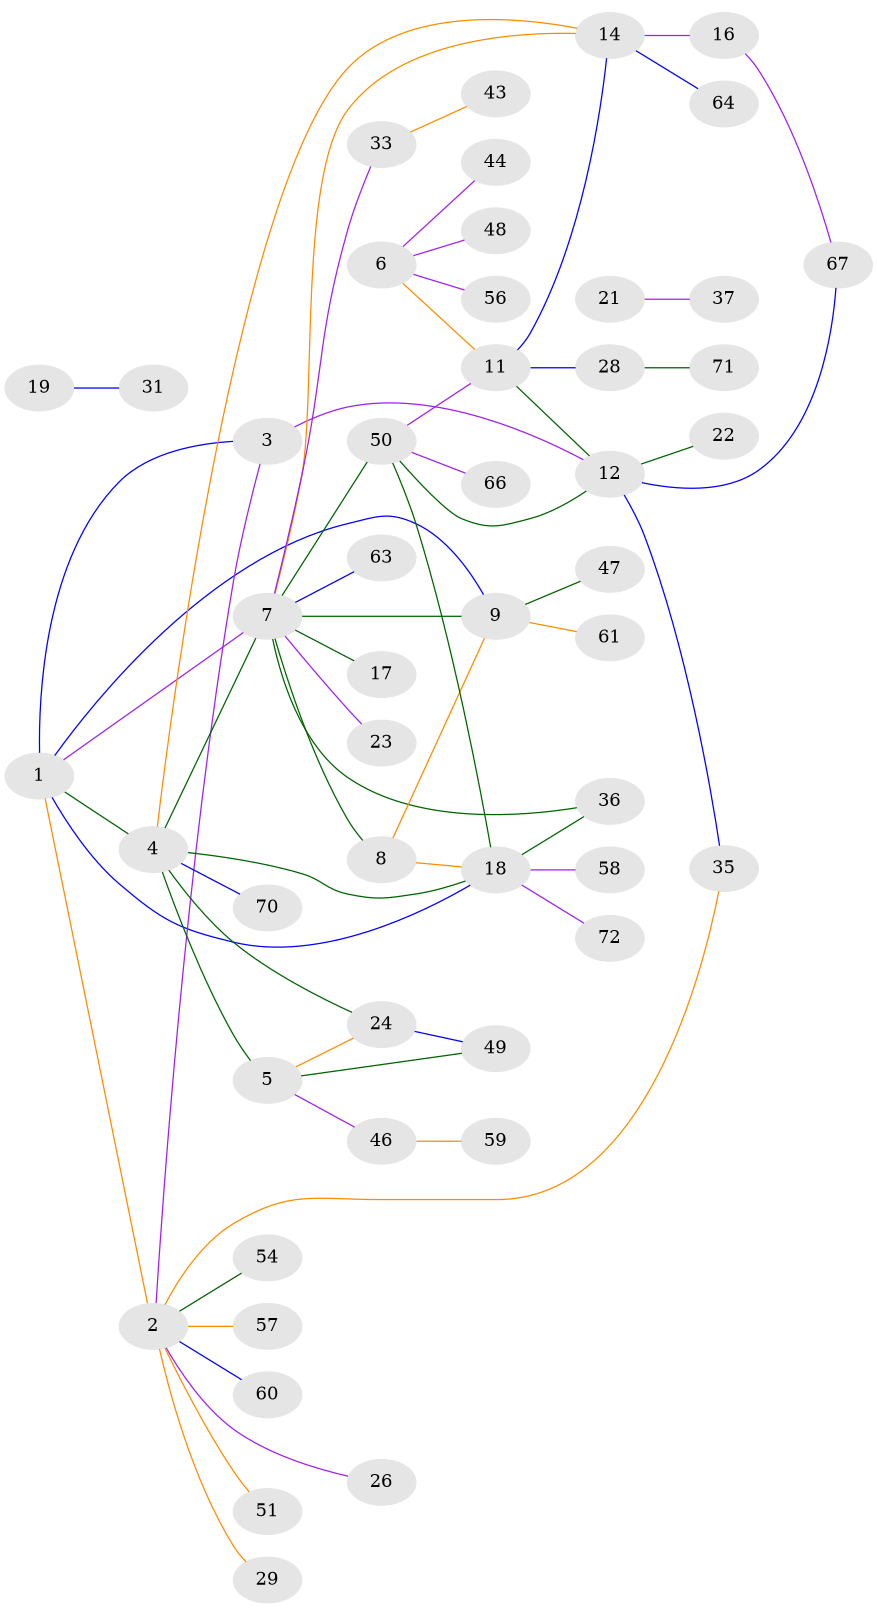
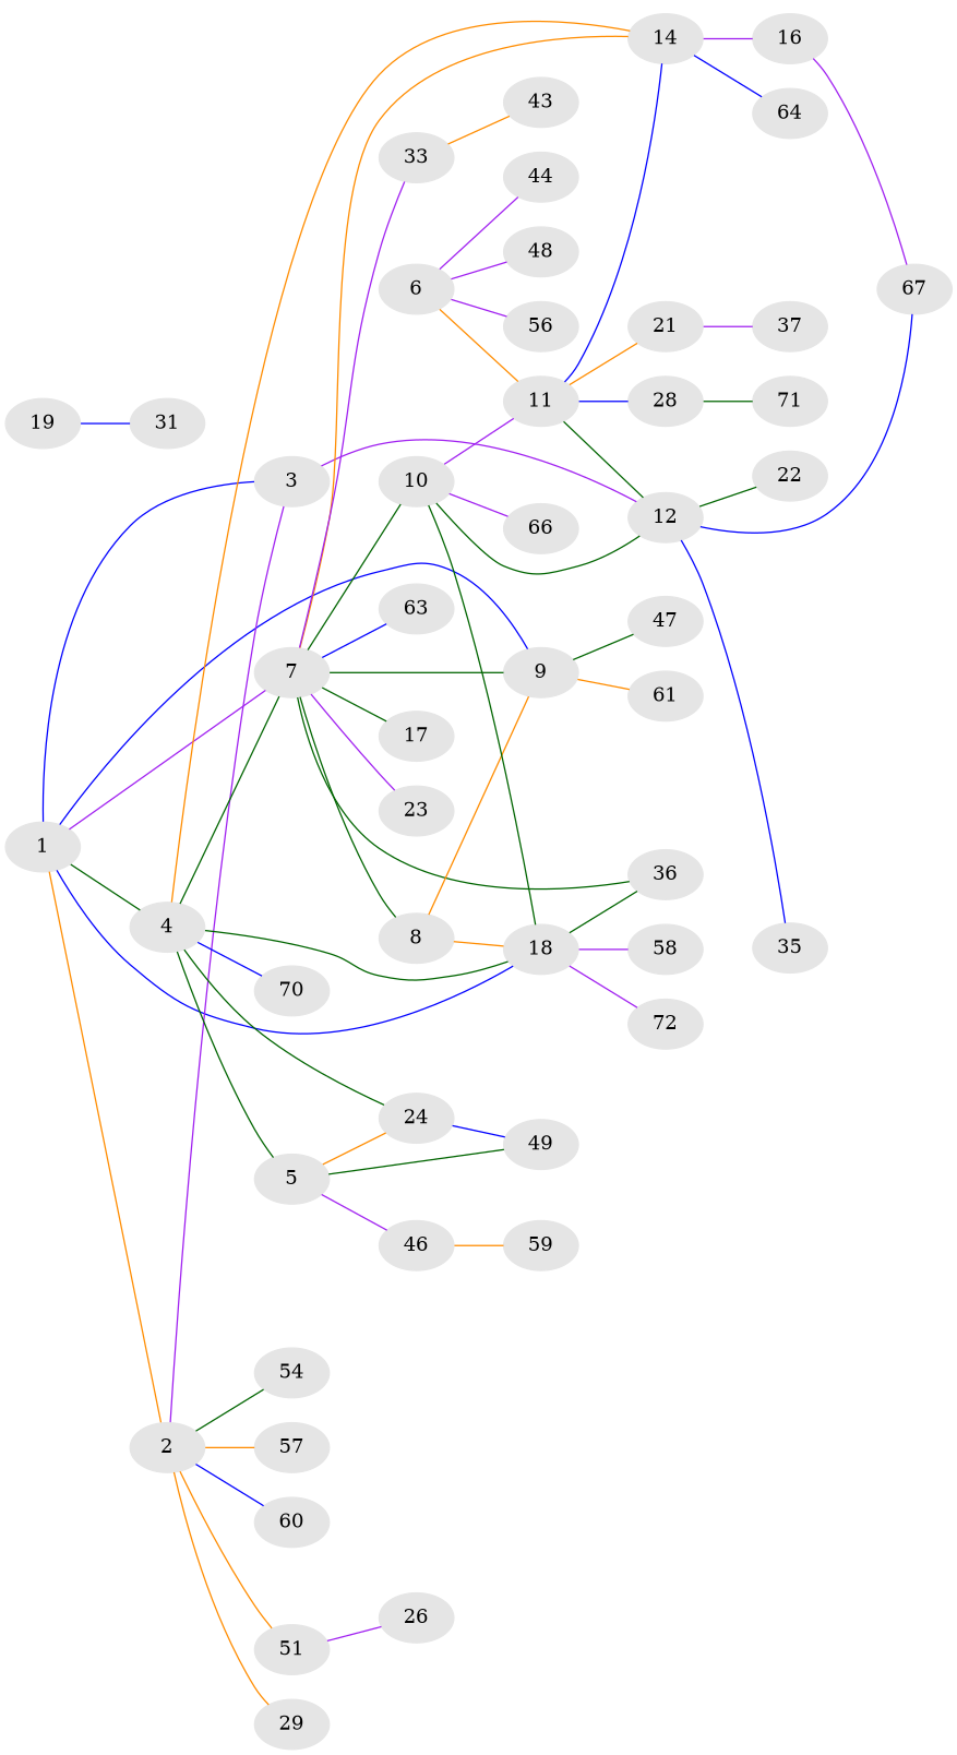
  graph {
    rankdir=LR
    node [color=gray90 style=filled]
    edge [color=darkgreen]
    1 [super="+61"]
    2 [super="+42"]
    3
    4 [super="+45"]
    7 [super="+13"]
    9 [super="+34"]
    18 [super="+39"]
    26
    29
    35
    51
    54
    57
    60
    12 [super="+69"]
    5 [super="+20"]
    14 [super="+15"]
    70
    24 [super="+41"]
    8
-   10 [super="+31" label=50]
+   10 [super="+31"]
    17
    23
    33
    36
    63
    47
    n28 [label=61]
    58
    72
    22 [super="+40"]
    67
    46 [super="+62"]
    49
    6 [super="+55"]
    11 [super="+27"]
    44
    48
    56
    16
    64
    59
    21 [super="+32"]
    28 [super="+38"]
    66
    n46 [label=31 super="+52"]
    19
    43 [super="+68"]
    37 [super="+53"]
    71
    1 -- 2 [color=darkorange]
    1 -- 3 [color=blue]
    1 -- 4
    1 -- 7 [color=purple]
    1 -- 9 [color=blue]
    1 -- 18 [color=blue]
    2 -- 3 [color=purple]
-   2 -- 26 [color=purple]
+   51 -- 26 [color=purple]
    2 -- 29 [color=darkorange]
-   2 -- 35 [color=darkorange]
    2 -- 51 [color=darkorange]
    2 -- 54
    2 -- 57 [color=darkorange]
    2 -- 60 [color=blue]
    3 -- 12 [color=purple]
    4 -- 7
    4 -- 18
    4 -- 5
    4 -- 14 [color=darkorange]
    4 -- 70 [color=blue]
    4 -- 24
    7 -- 9 [weight=2]
    7 -- 14 [color=darkorange weight=2]
    7 -- 8
    7 -- 10
    7 -- 17
    7 -- 23 [color=purple]
    7 -- 33 [color=purple]
    7 -- 36
    7 -- 63 [color=blue]
    9 -- 47
    9 -- n28 [color=darkorange]
    18 -- 36
    18 -- 58 [color=purple]
    18 -- 72 [color=purple]
    12 -- 35 [color=blue]
    12 -- 22
    12 -- 67 [color=blue]
    5 -- 24 [color=darkorange]
    5 -- 46 [color=purple]
    5 -- 49
    14 -- 16 [color=purple]
    14 -- 64 [color=blue]
    24 -- 49 [color=blue]
    8 -- 9 [color=darkorange]
    8 -- 18 [color=darkorange]
    10 -- 18
    10 -- 12
    10 -- 11 [color=purple]
    10 -- 66 [color=purple]
    33 -- 43 [color=darkorange]
    46 -- 59 [color=darkorange]
    6 -- 11 [color=darkorange]
    6 -- 44 [color=purple]
    6 -- 48 [color=purple]
    6 -- 56 [color=purple]
    11 -- 12
    11 -- 14 [color=blue]
+   11 -- 21 [color=darkorange]
    11 -- 28 [color=blue]
    16 -- 67 [color=purple]
    21 -- 37 [color=purple]
    28 -- 71
    19 -- n46 [color=blue]
  }
